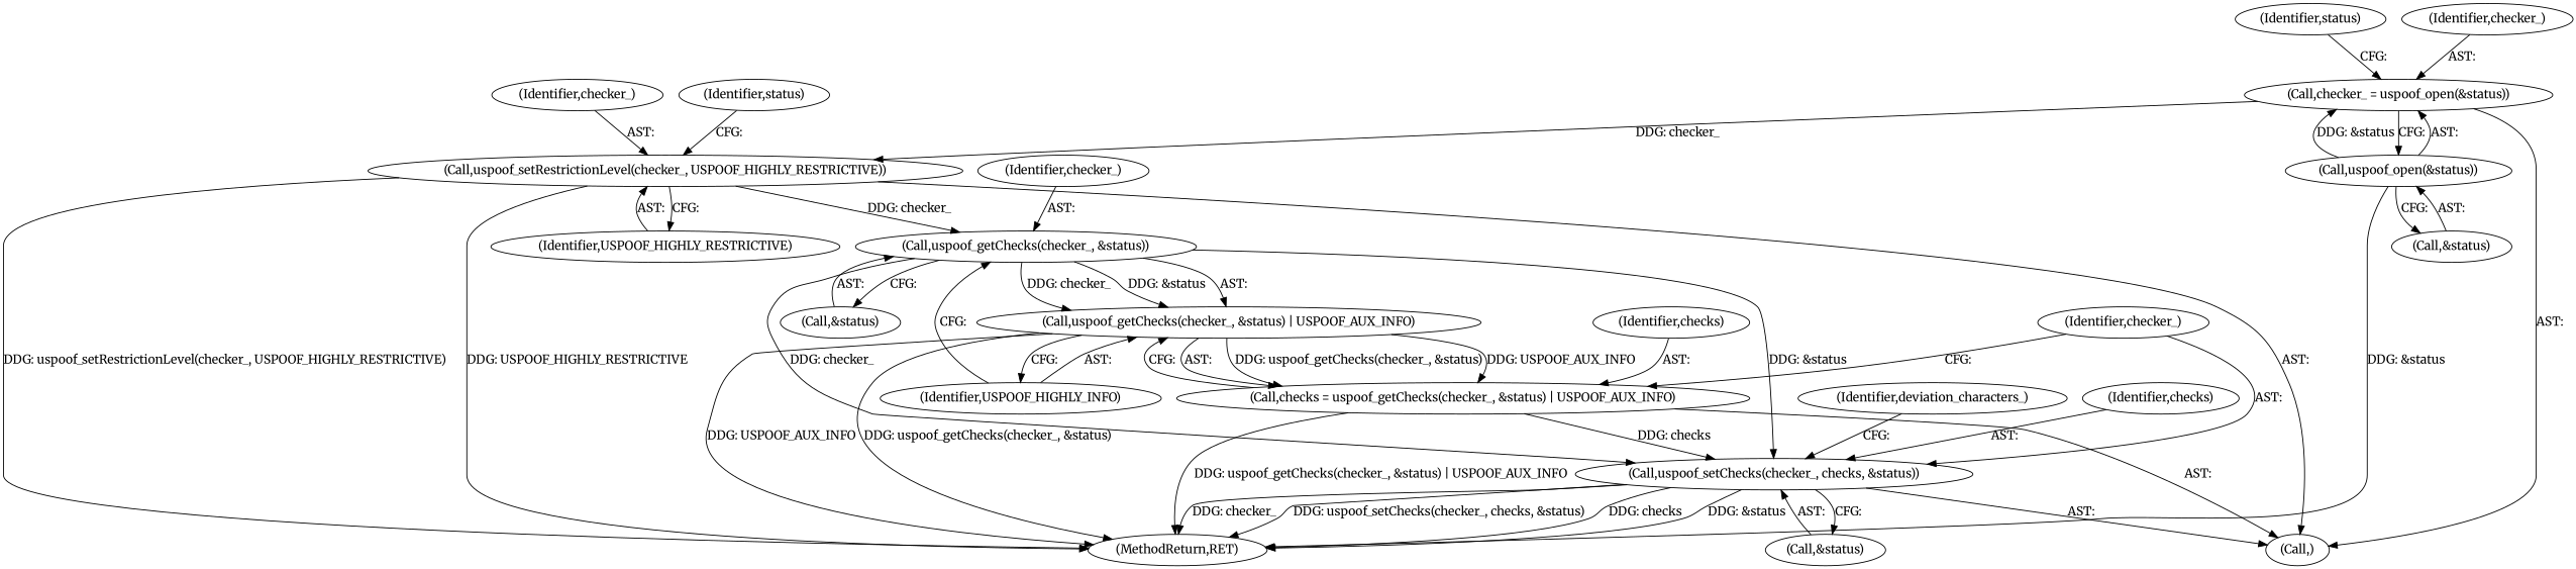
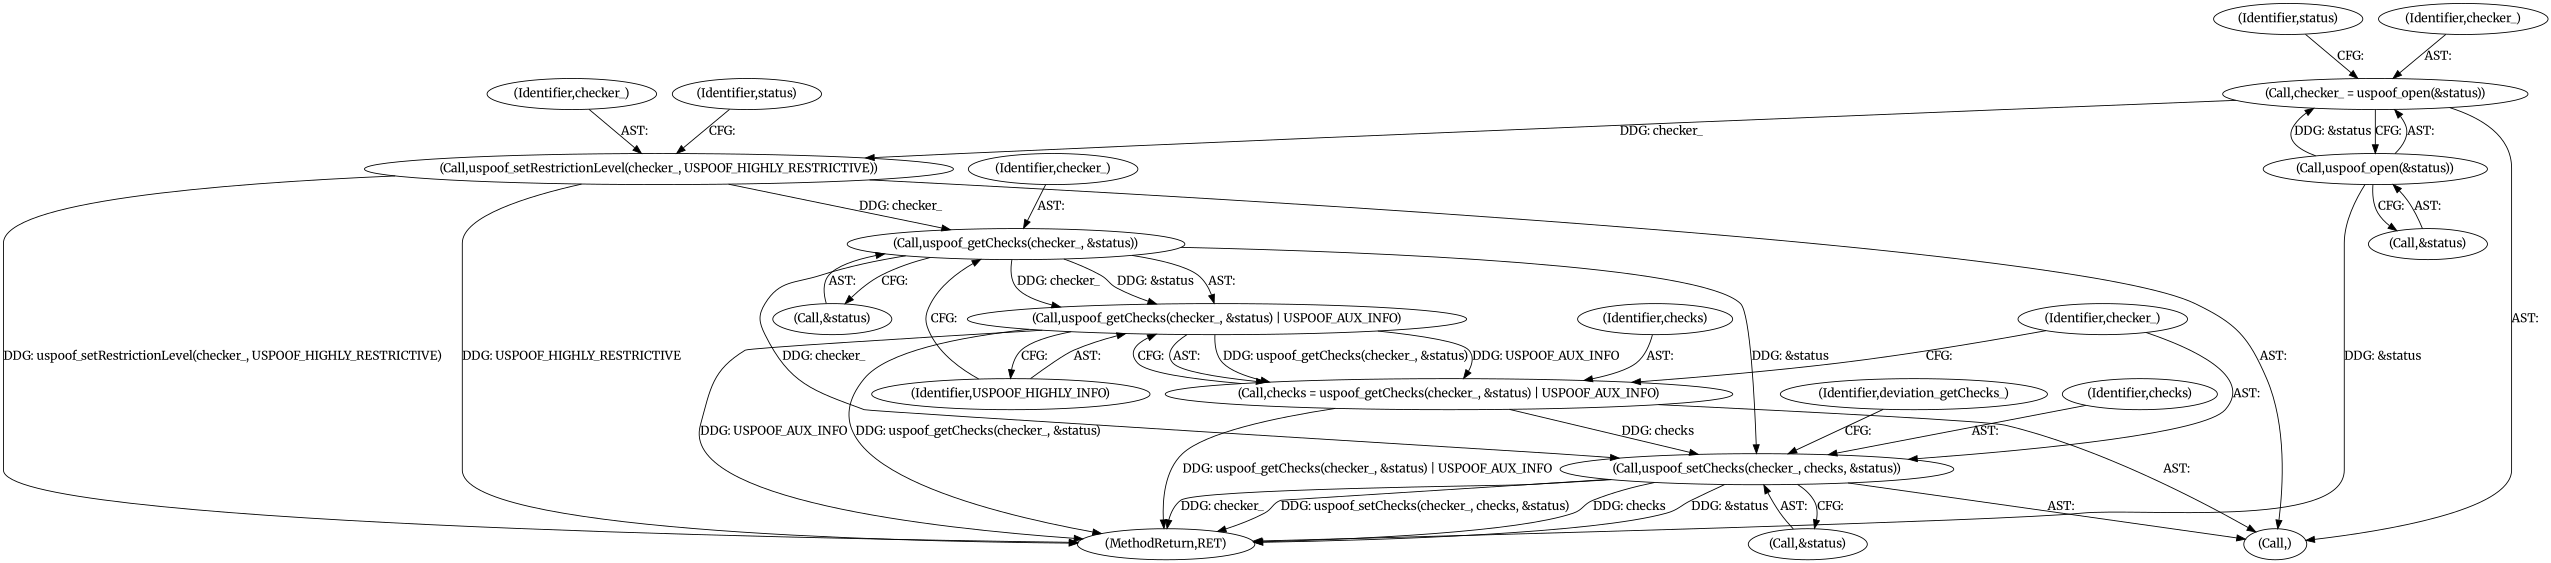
  digraph {
    fontname=Merriweather
    node [fontname=Merriweather]
    edge [fontname=Merriweather]
    n1 [label="(Call,checker_ = uspoof_open(&status))"]
    n2 [label="(Call,uspoof_open(&status))"]
    n3 [label="(Call,uspoof_setRestrictionLevel(checker_, USPOOF_HIGHLY_RESTRICTIVE))"]
    n4 [label="(Call,)"]
    n5 [label="(MethodReturn,RET)"]
    n6 [label="(Call,&status)"]
    n7 [label="(Call,uspoof_getChecks(checker_, &status))"]
-   n8 [label="(Identifier,USPOOF_HIGHLY_RESTRICTIVE)"]
    n9 [label="(Call,uspoof_getChecks(checker_, &status) | USPOOF_AUX_INFO)"]
    n10 [label="(Call,uspoof_setChecks(checker_, checks, &status))"]
    n11 [label="(Call,&status)"]
    n12 [label="(Call,checks = uspoof_getChecks(checker_, &status) | USPOOF_AUX_INFO)"]
    n13 [label="(Identifier,USPOOF_HIGHLY_INFO)"]
    n14 [label="(Call,&status)"]
    n15 [label="(Identifier,checker_)"]
    n16 [label="(Identifier,status)"]
    n17 [label="(Identifier,status)"]
    n18 [label="(Identifier,checks)"]
-   n19 [label="(Identifier,deviation_characters_)"]
+   n19 [label="(Identifier,deviation_getChecks_)"]
    n20 [label="(Identifier,checker_)"]
    n21 [label="(Identifier,checker_)"]
    n22 [label="(Identifier,checks)"]
    n23 [label="(Identifier,checker_)"]
    n1 -> n2 [label="CFG: "]
    n1 -> n3 [label="DDG: checker_"]
    n1 -> n4 [label="AST: "]
    n2 -> n1 [label="AST: "]
    n2 -> n1 [label="DDG: &status"]
    n2 -> n5 [label="DDG: &status"]
    n2 -> n6 [label="CFG: "]
    n3 -> n4 [label="AST: "]
    n3 -> n5 [label="DDG: uspoof_setRestrictionLevel(checker_, USPOOF_HIGHLY_RESTRICTIVE)"]
    n3 -> n5 [label="DDG: USPOOF_HIGHLY_RESTRICTIVE"]
    n3 -> n7 [label="DDG: checker_"]
-   n3 -> n8 [label="CFG: "]
    n6 -> n2 [label="AST: "]
    n7 -> n9 [label="AST: "]
    n7 -> n9 [label="DDG: checker_"]
    n7 -> n9 [label="DDG: &status"]
    n7 -> n10 [label="DDG: checker_"]
    n7 -> n10 [label="DDG: &status"]
    n7 -> n11 [label="CFG: "]
-   n8 -> n3 [label="AST: "]
    n9 -> n5 [label="DDG: uspoof_getChecks(checker_, &status)"]
    n9 -> n5 [label="DDG: USPOOF_AUX_INFO"]
    n9 -> n12 [label="AST: "]
    n9 -> n12 [label="DDG: uspoof_getChecks(checker_, &status)"]
    n9 -> n12 [label="DDG: USPOOF_AUX_INFO"]
    n9 -> n13 [label="CFG: "]
    n10 -> n4 [label="AST: "]
    n10 -> n5 [label="DDG: checks"]
    n10 -> n5 [label="DDG: &status"]
    n10 -> n5 [label="DDG: checker_"]
    n10 -> n5 [label="DDG: uspoof_setChecks(checker_, checks, &status)"]
    n10 -> n14 [label="CFG: "]
    n11 -> n7 [label="AST: "]
    n12 -> n4 [label="AST: "]
    n12 -> n5 [label="DDG: uspoof_getChecks(checker_, &status) | USPOOF_AUX_INFO"]
    n12 -> n9 [label="CFG: "]
    n12 -> n10 [label="DDG: checks"]
    n13 -> n7 [label="CFG: "]
    n13 -> n9 [label="AST: "]
    n14 -> n10 [label="AST: "]
    n15 -> n10 [label="AST: "]
    n15 -> n12 [label="CFG: "]
    n16 -> n1 [label="CFG: "]
    n17 -> n3 [label="CFG: "]
    n18 -> n12 [label="AST: "]
    n19 -> n10 [label="CFG: "]
    n20 -> n7 [label="AST: "]
    n21 -> n1 [label="AST: "]
    n22 -> n10 [label="AST: "]
    n23 -> n3 [label="AST: "]
  }
